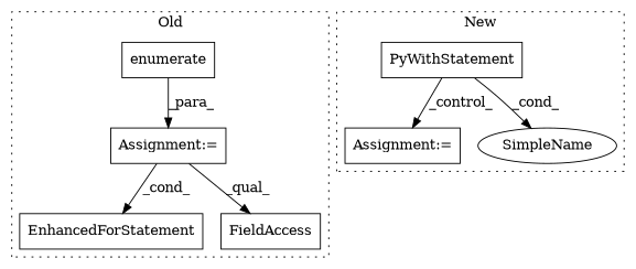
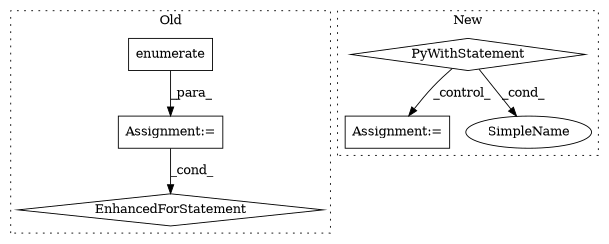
  digraph {
    node [a=7 l="63,2" s="10601,10689" shape=box]
    n1 [a=32 l="10,1" label=enumerate s="10674,10688"]
-   n2 [a=70 label=EnhancedForStatement]
+   n2 [a=70 label=EnhancedForStatement shape=diamond]
    n3 [label="Assignment:="]
-   n4 [a=22 l=17 label=FieldAccess s=10733]
-   n5 [a=104 l="10,2" label=PyWithStatement s="10931,10969"]
+   n5 [a=104 l="10,2" label=PyWithStatement s="10931,10969" shape=diamond]
    n6 [l=1 label="Assignment:=" s=11081]
    n7 [a=42 label=SimpleName shape=ellipse l="" s=""]
    subgraph cluster_1 {
      label=Old
      style=dotted
      n1
      n2
      n3
-     n4
    }
    subgraph cluster_2 {
      label=New
      style=dotted
      n5
      n6
      n7
    }
    n1 -> n3 [label=_para_]
    n3 -> n2 [label=_cond_]
-   n3 -> n4 [label=_qual_]
    n5 -> n6 [label=_control_]
    n5 -> n7 [label=_cond_]
  }
